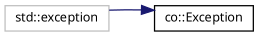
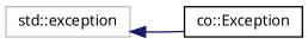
  digraph {
    rankdir=LR
    node [fillcolor=white fontname=Sans fontsize=10 shape=record style=filled]
    n1 [color=grey75 height=0.2 label="std::exception" width=0.4]
    n2 [color=black height=0.2 label="co::Exception" width=0.4]
-   n2 -> n1 [color=midnightblue dir=back fontname=Sans fontsize=10 labelfontname=Sans labelfontsize=10 style=solid]
+   n1 -> n2 [color=midnightblue dir=back fontname=Sans fontsize=10 labelfontname=Sans labelfontsize=10 style=solid]
  }
